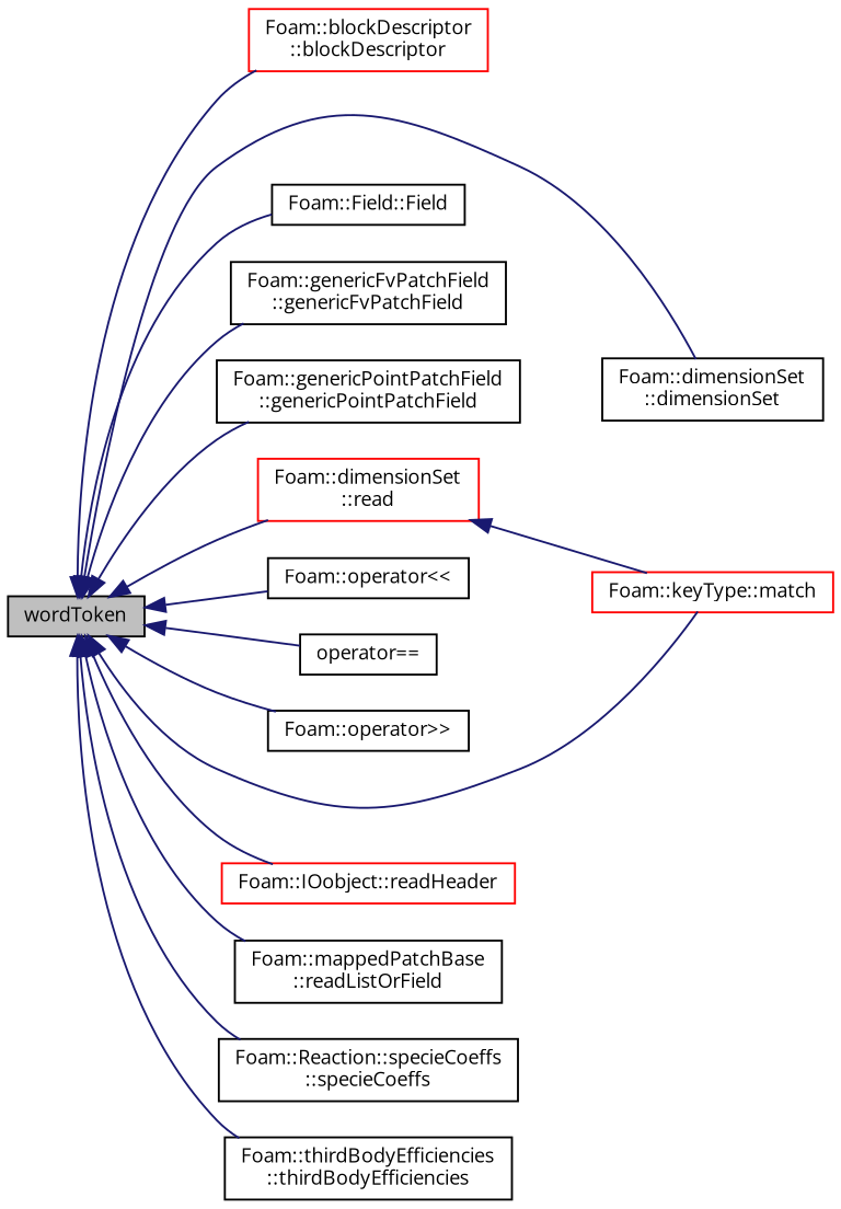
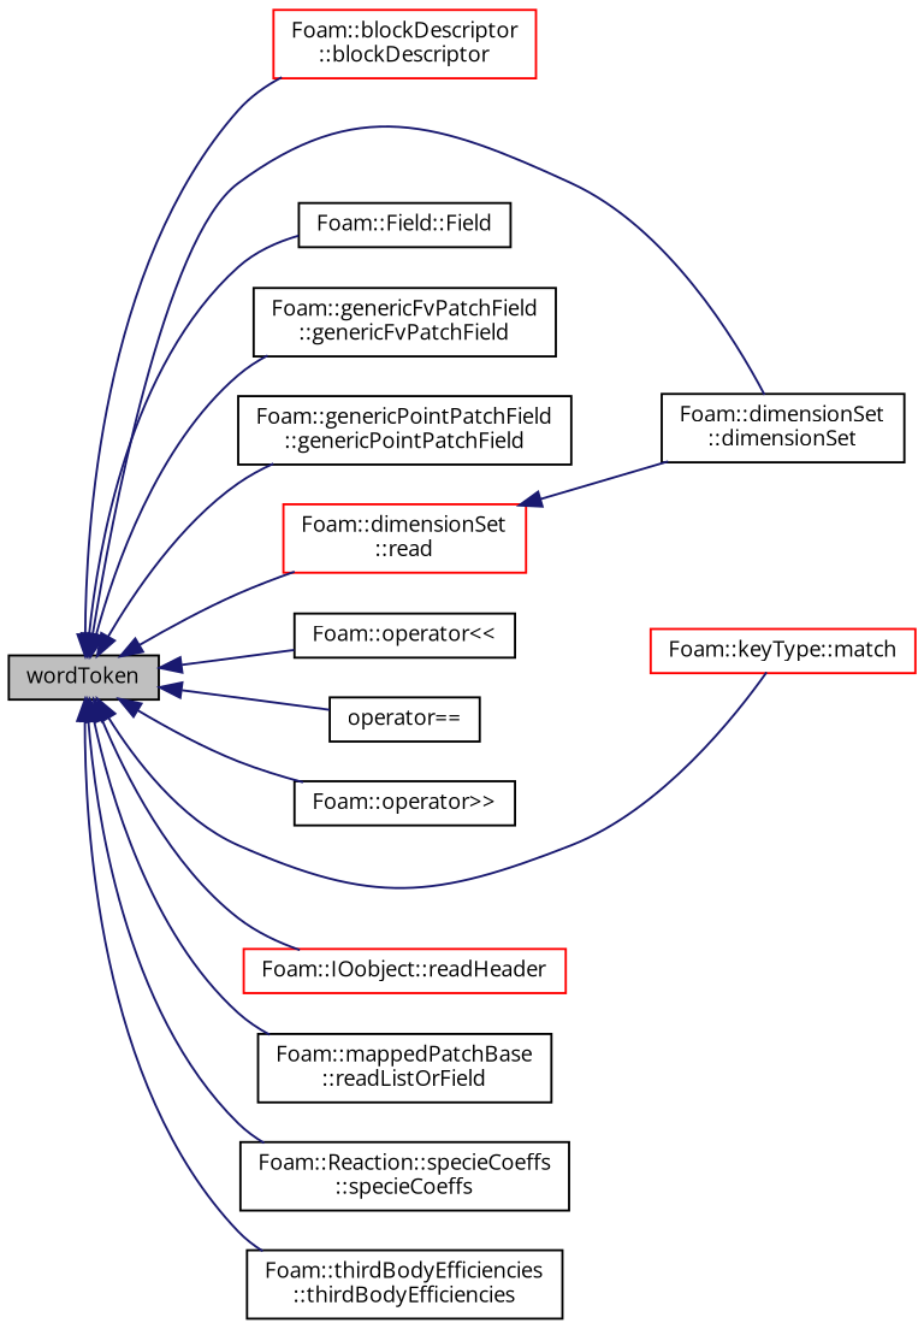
  digraph {
    fontname="Open Sans"
    rankdir=LR
    node [color=black fontname="Open Sans" fontsize=10 shape=record]
    edge [color=midnightblue dir=back fontname="Open Sans" fontsize=10 labelfontname=Helvetica labelfontsize=10 style=solid]
    n1 [fillcolor=grey75 fontcolor=black height=0.2 label=wordToken style=filled width=0.4]
    n2 [color=red height=0.2 label="Foam::blockDescriptor\l::blockDescriptor" width=0.4]
    n3 [height=0.2 label="Foam::dimensionSet\l::dimensionSet" width=0.4]
    n4 [height=0.2 label="Foam::Field::Field" width=0.4]
    n5 [height=0.2 label="Foam::genericFvPatchField\l::genericFvPatchField" width=0.4]
    n6 [height=0.2 label="Foam::genericPointPatchField\l::genericPointPatchField" width=0.4]
    n7 [color=red height=0.2 label="Foam::keyType::match" width=0.4]
    n8 [height=0.2 label="Foam::operator\<\<" width=0.4]
    n9 [height=0.2 label="operator==" width=0.4]
    n10 [height=0.2 label="Foam::operator\>\>" width=0.4]
    n11 [color=red height=0.2 label="Foam::dimensionSet\l::read" width=0.4]
    n12 [color=red height=0.2 label="Foam::IOobject::readHeader" width=0.4]
    n13 [height=0.2 label="Foam::mappedPatchBase\l::readListOrField" width=0.4]
    n14 [height=0.2 label="Foam::Reaction::specieCoeffs\l::specieCoeffs" width=0.4]
    n15 [height=0.2 label="Foam::thirdBodyEfficiencies\l::thirdBodyEfficiencies" width=0.4]
    n1 -> n2
    n1 -> n3
    n1 -> n4
    n1 -> n5
    n1 -> n6
    n1 -> n7
    n1 -> n8
    n1 -> n9
    n1 -> n10
    n1 -> n11
    n1 -> n12
    n1 -> n13
    n1 -> n14
    n1 -> n15
-   n11 -> n7
+   n11 -> n3
  }
